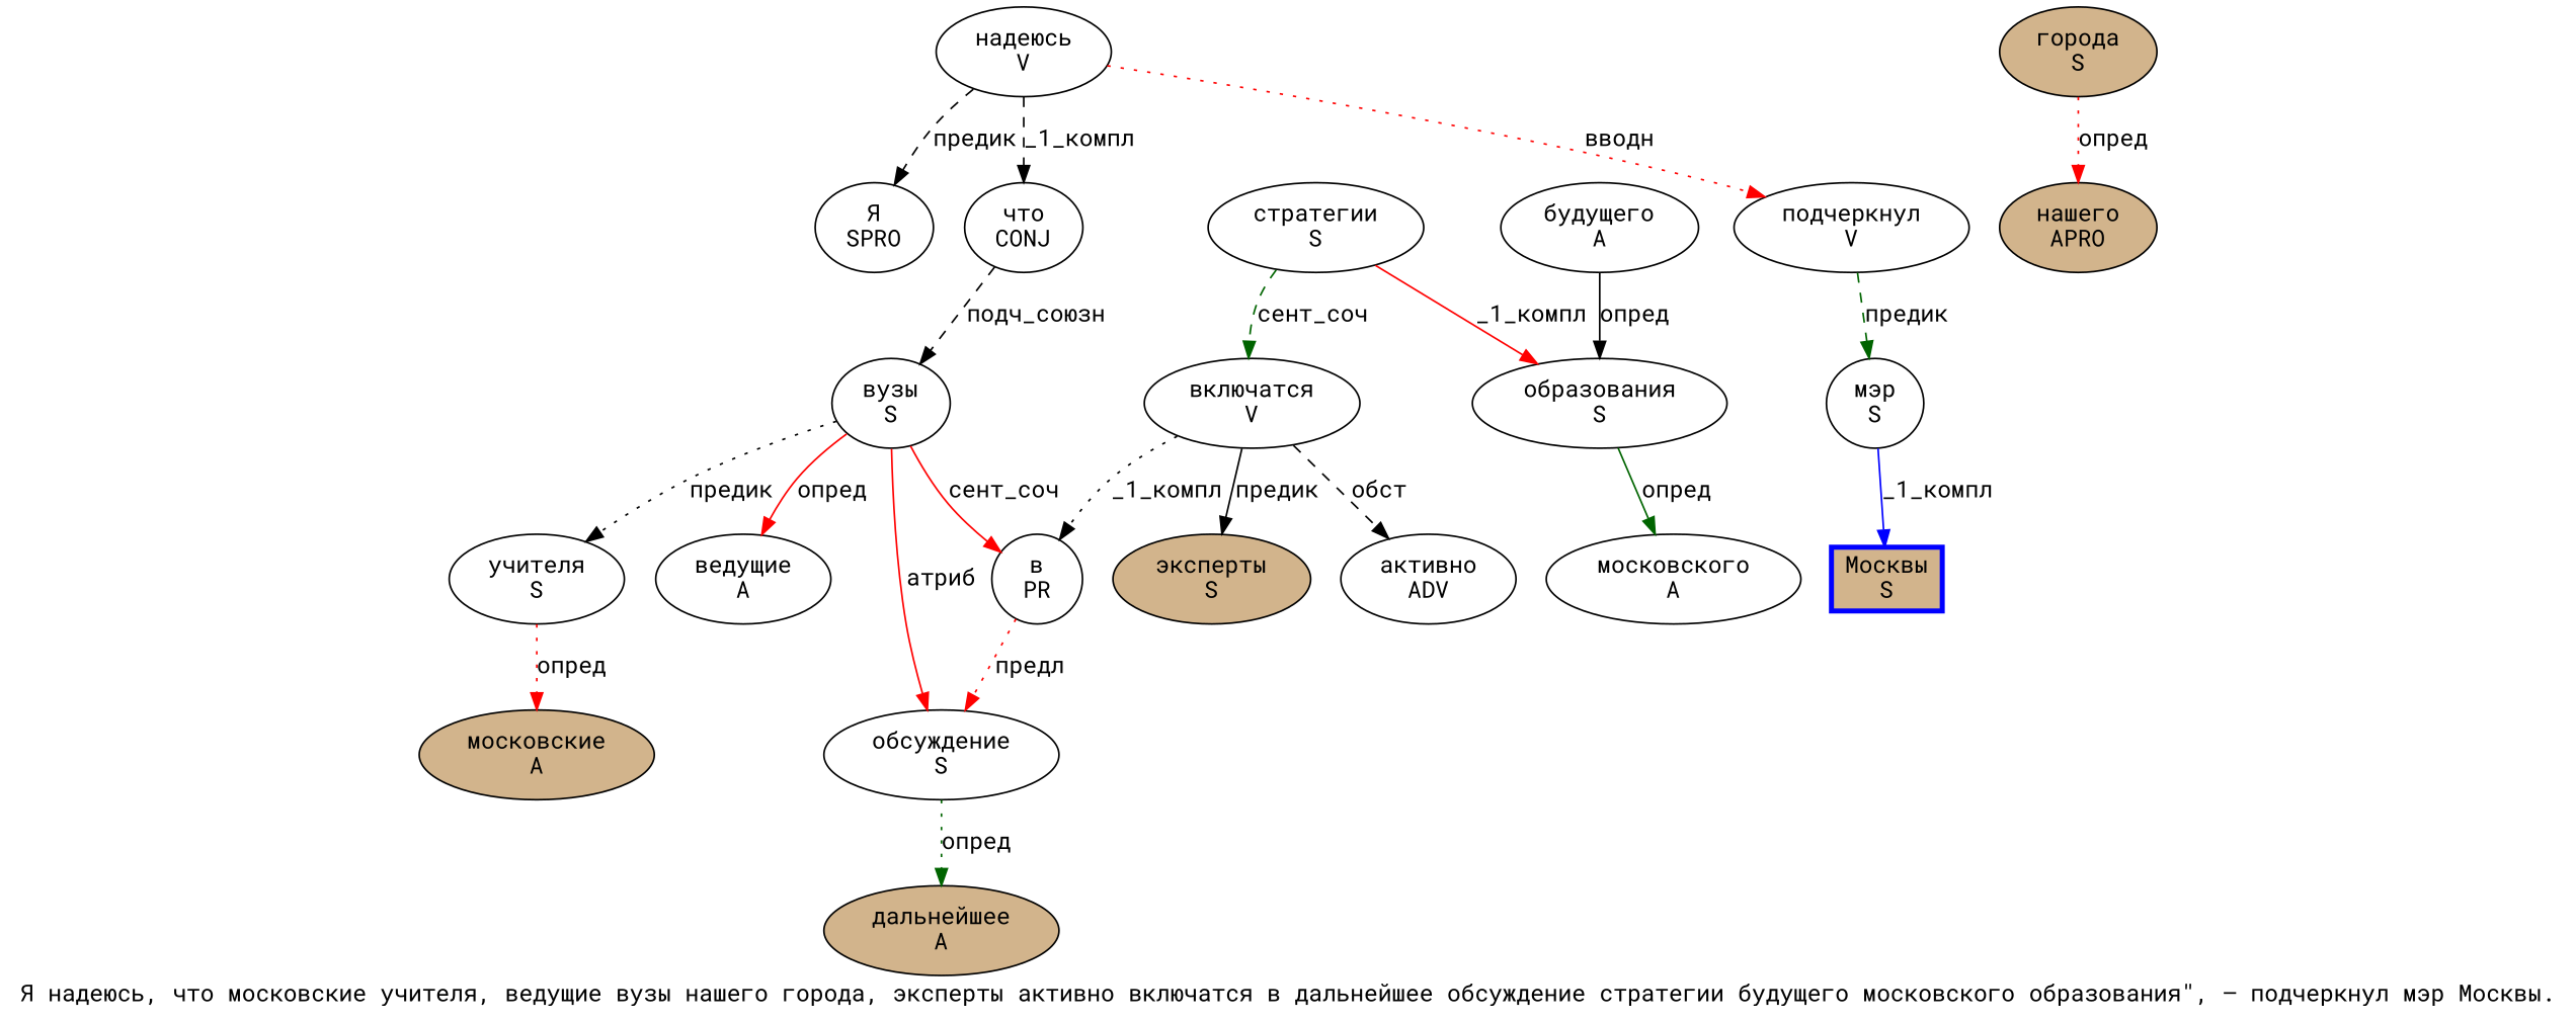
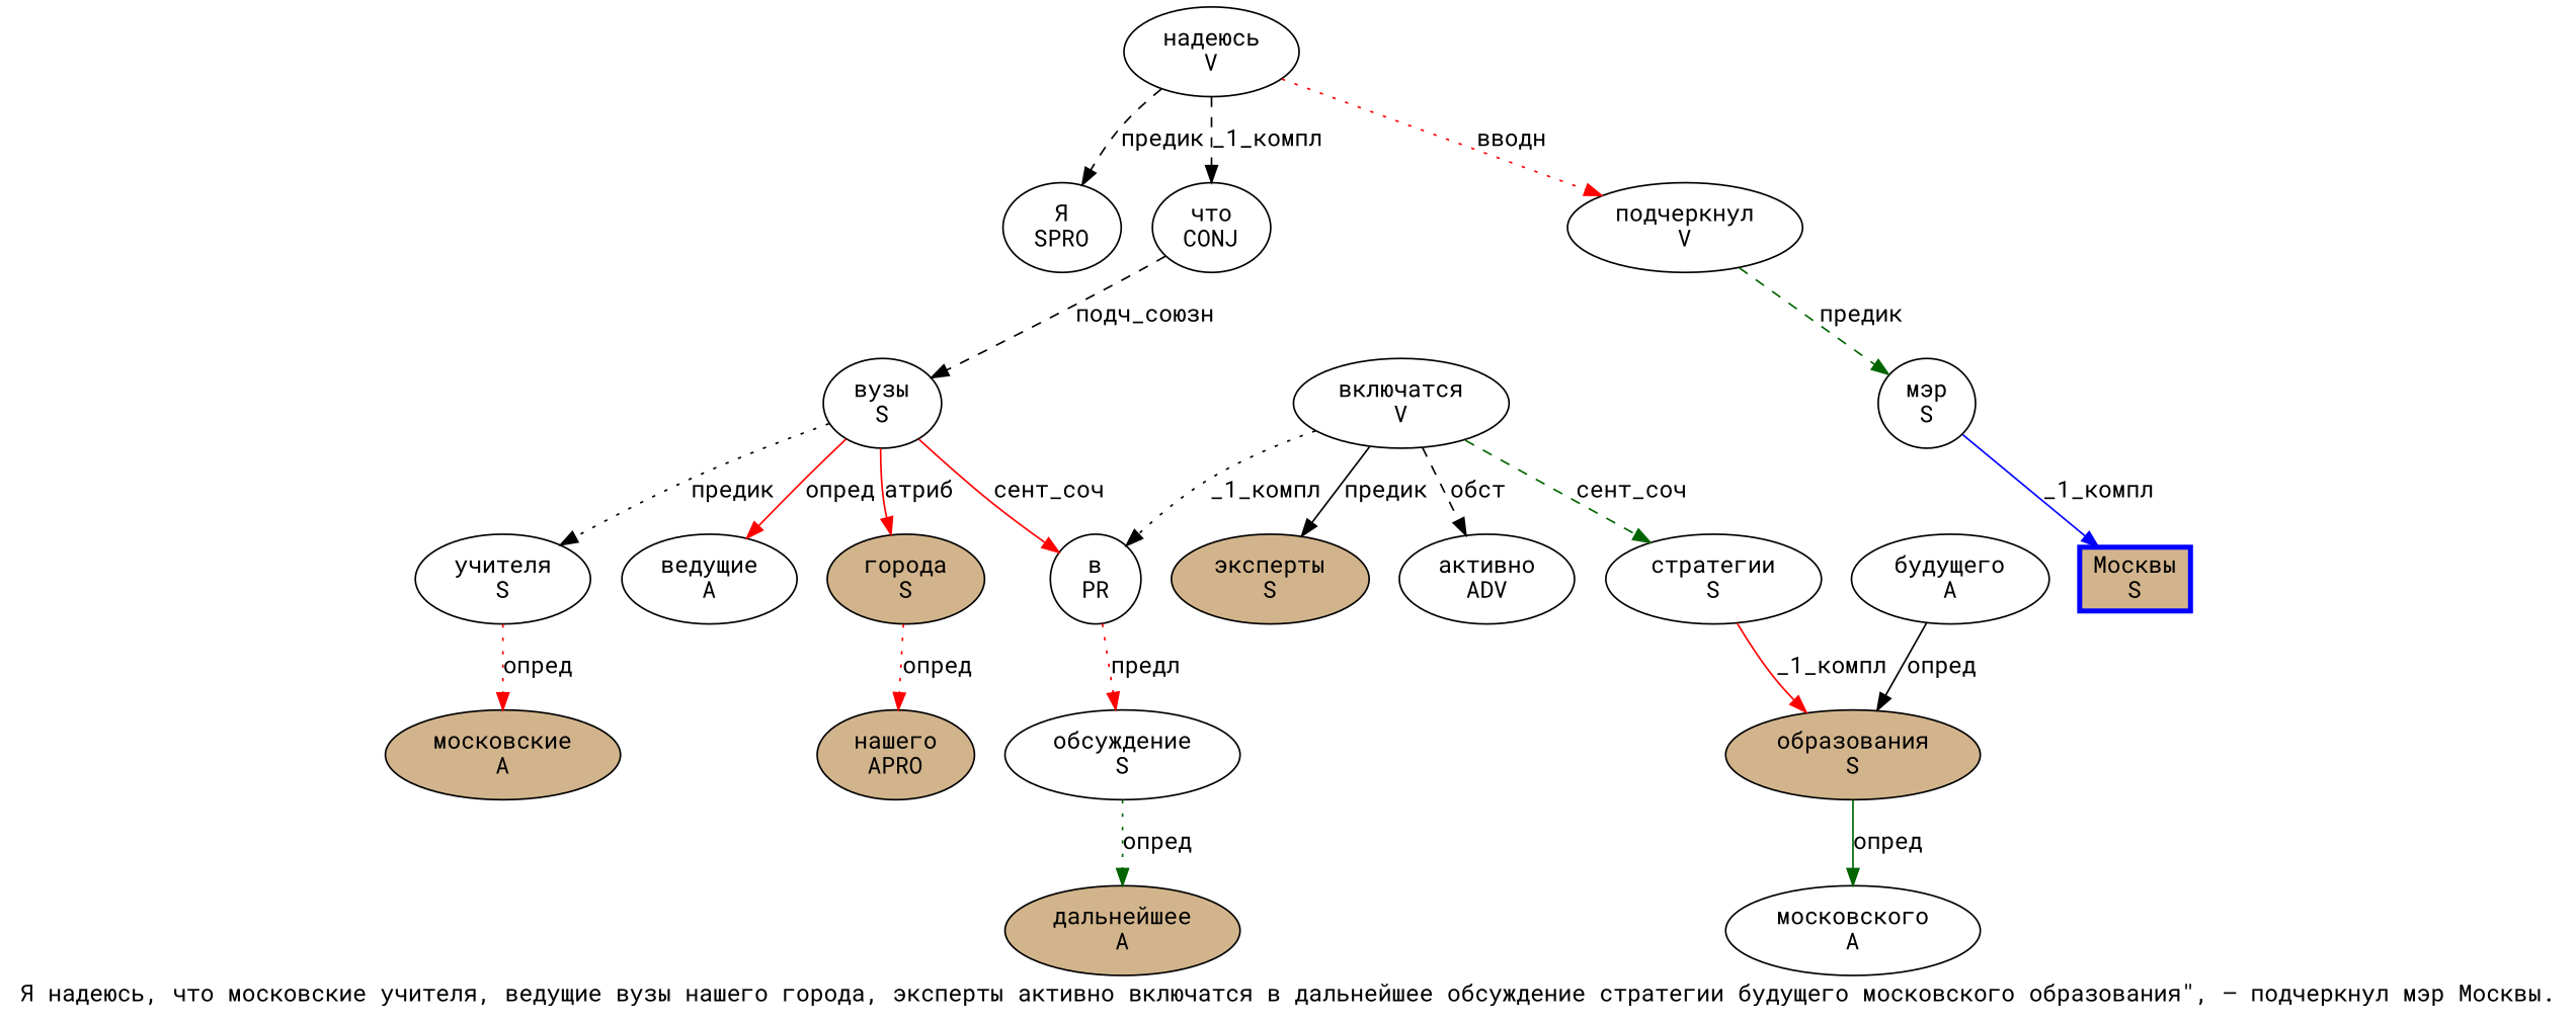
  digraph {
    fontname="Roboto Mono"
    label="Я надеюсь, что московские учителя, ведущие вузы нашего города, эксперты активно включатся в дальнейшее обсуждение стратегии будущего московского образования\", — подчеркнул мэр Москвы."
    node [fillcolor=white fontname="Roboto Mono" penwidth=1 shape=ellipse style=filled]
    edge [color=black fontname="Roboto Mono" style=solid]
    n1 [label="Я\nSPRO"]
    n2 [label="надеюсь\nV"]
    n3 [label="что\nCONJ"]
    n4 [label="подчеркнул\nV"]
    n5 [label="вузы\nS"]
    n6 [label="мэр\nS"]
    n7 [label="учителя\nS"]
    n8 [label="ведущие\nA"]
    n9 [fillcolor=tan label="города\nS"]
    n10 [label="в\nPR"]
    n11 [fillcolor=tan label="московские\nA"]
    n12 [fillcolor=tan label="нашего\nAPRO"]
    n13 [label="включатся\nV"]
    n14 [fillcolor=tan label="эксперты\nS"]
    n15 [label="активно\nADV"]
    n16 [label="стратегии\nS"]
    n17 [label="обсуждение\nS"]
-   n18 [label="образования\nS"]
+   n18 [fillcolor=tan label="образования\nS"]
    n19 [fillcolor=tan label="дальнейшее\nA"]
    n20 [label="московского\nA"]
    n21 [label="будущего\nA"]
    n22 [color=blue fillcolor=tan label="Москвы\nS" penwidth=3 shape=box]
    n2 -> n1 [label="предик" style=dashed]
    n2 -> n3 [label="_1_компл" style=dashed]
    n2 -> n4 [color=red label="вводн" style=dotted]
    n3 -> n5 [label="подч_союзн" style=dashed]
    n4 -> n6 [color=darkgreen label="предик" style=dashed]
    n5 -> n7 [label="предик" style=dotted]
    n5 -> n8 [color=red label="опред"]
-   n5 -> n17 [color=red label="атриб"]
+   n5 -> n9 [color=red label="атриб"]
    n5 -> n10 [color=red label="сент_соч"]
    n6 -> n22 [color=blue label="_1_компл"]
    n7 -> n11 [color=red label="опред" style=dotted]
    n9 -> n12 [color=red label="опред" style=dotted]
    n10 -> n17 [color=red label="предл" style=dotted]
    n13 -> n10 [label="_1_компл" style=dotted]
    n13 -> n14 [label="предик"]
    n13 -> n15 [label="обст" style=dashed]
-   n16 -> n13 [color=darkgreen label="сент_соч" style=dashed]
+   n13 -> n16 [color=darkgreen label="сент_соч" style=dashed]
    n16 -> n18 [color=red label="_1_компл"]
    n17 -> n19 [color=darkgreen label="опред" style=dotted]
    n18 -> n20 [color=darkgreen label="опред"]
    n21 -> n18 [label="опред"]
  }
